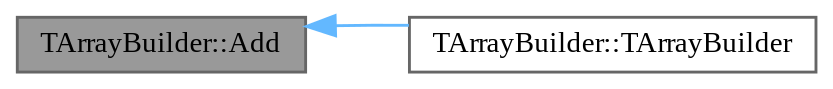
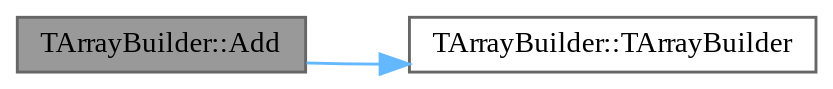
  digraph {
    rankdir=LR
    fontname="Liberation Serif"
    node [fontname="Liberation Serif" fontsize=10 shape=box style=filled]
    n1 [color=gray40 fillcolor=grey60 fontcolor=black height=0.2 label="TArrayBuilder::Add" width=0.4]
    n2 [color=grey40 fillcolor=white height=0.2 label="TArrayBuilder::TArrayBuilder" width=0.4]
-   n2 -> n1 [color=steelblue1 fontname="Liberation Serif" fontsize=10 labelfontname=Helvetica labelfontsize=10 style=solid]
+   n1 -> n2 [color=steelblue1 fontname="Liberation Serif" fontsize=10 labelfontname=Helvetica labelfontsize=10 style=solid]
  }
